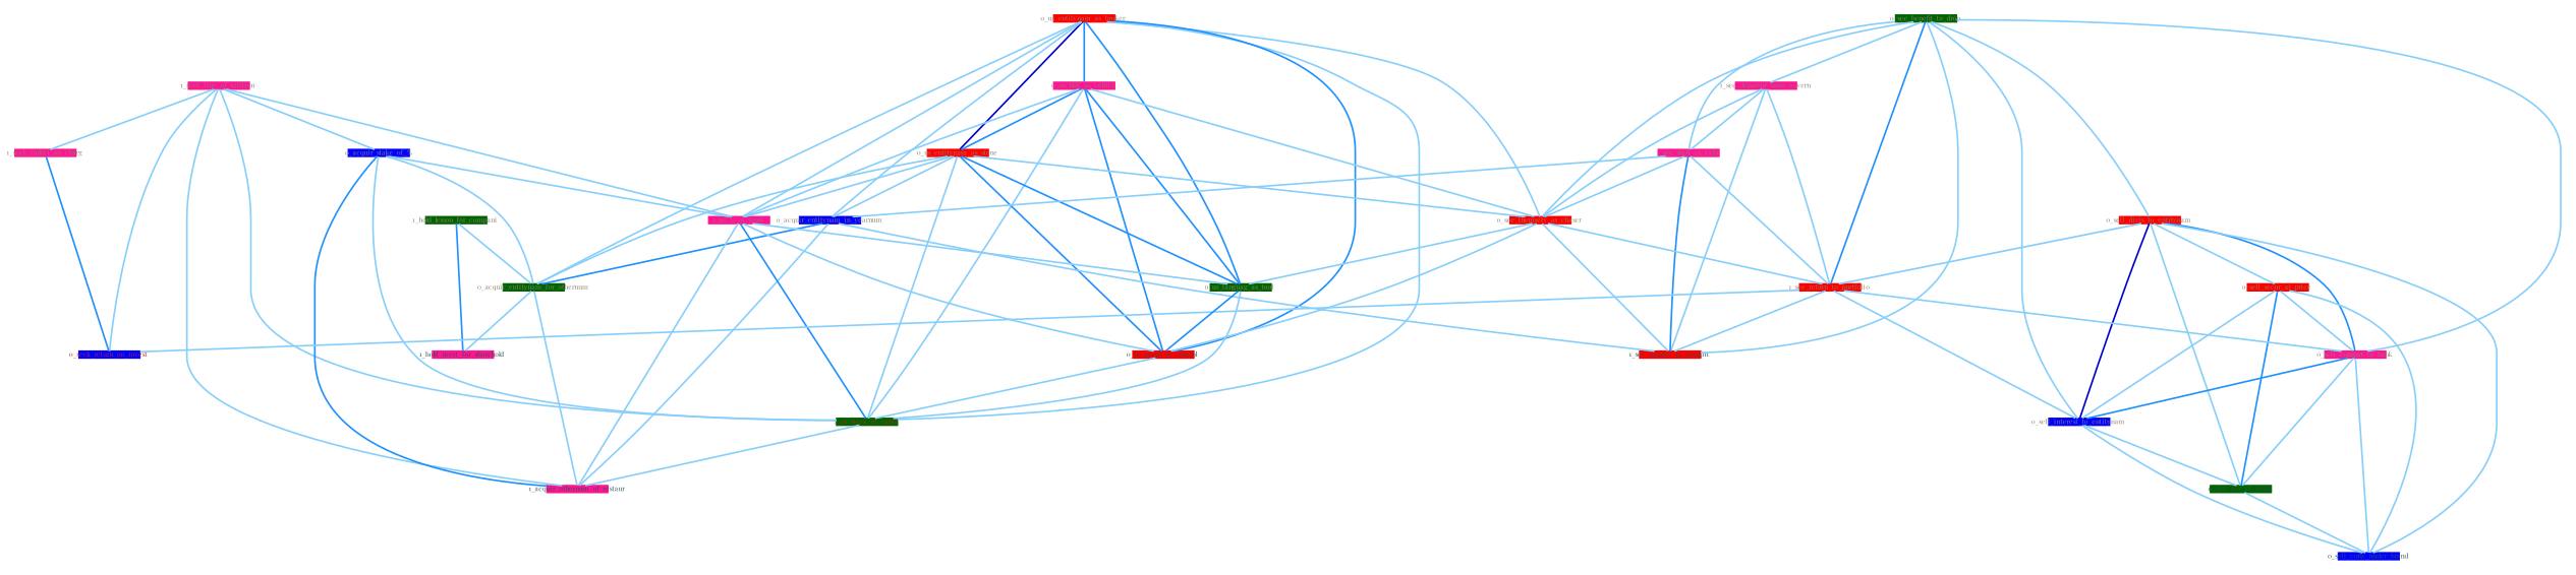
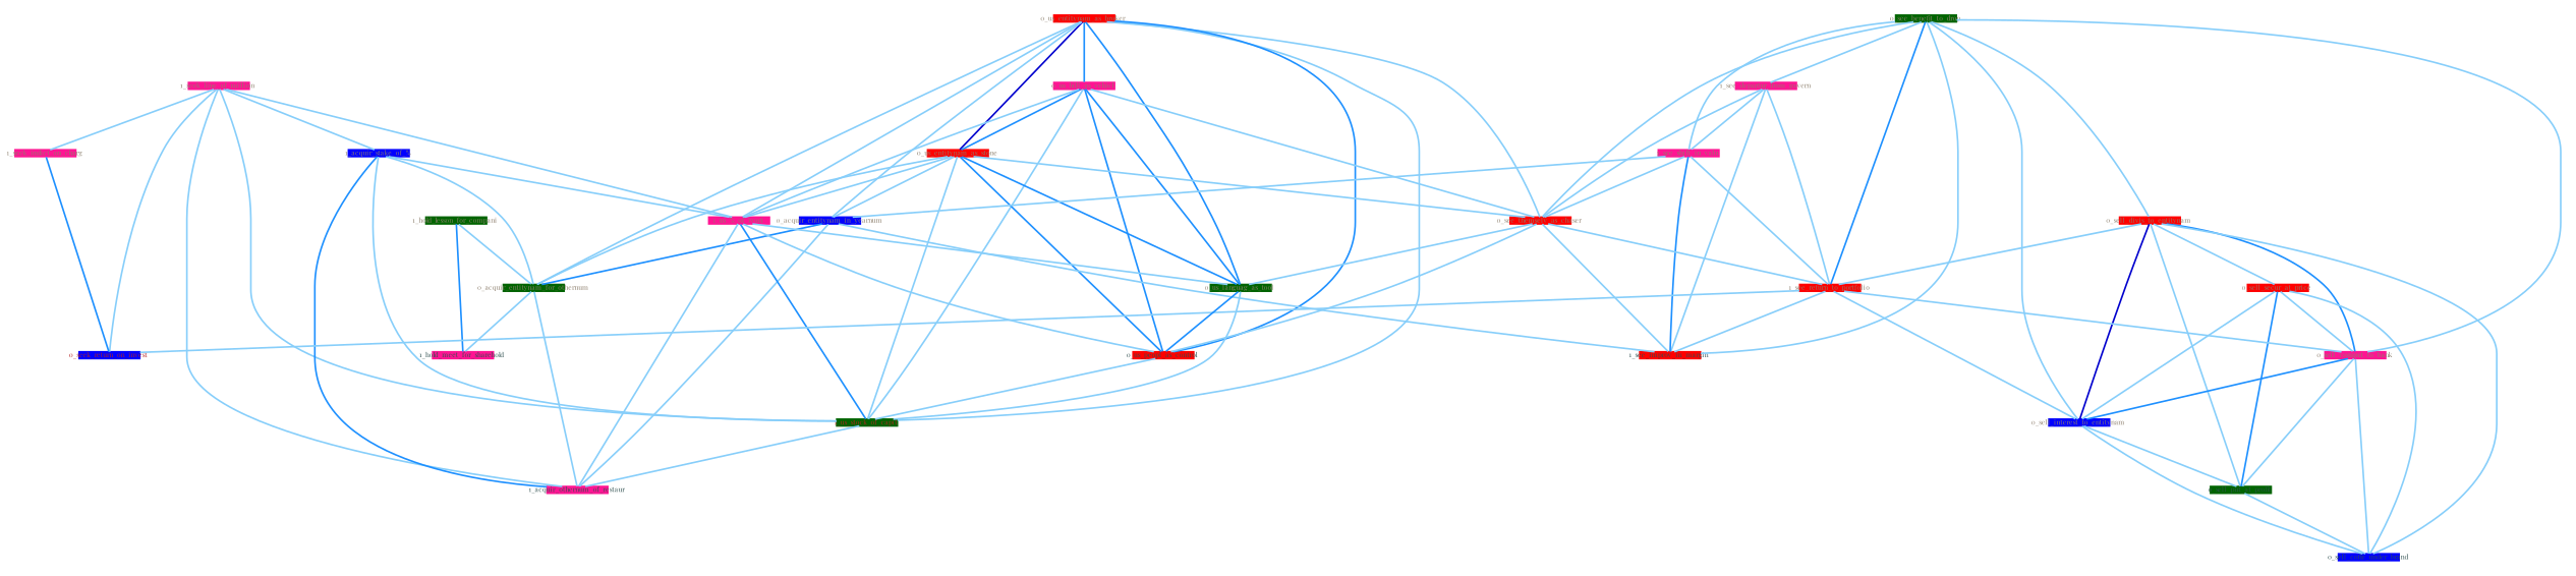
  graph {
    fontname="Playfair Display"
    node [color=deeppink fixedsize=true fontcolor="#8b7d6b" fontname="Playfair Display" fontsize=4 shape=polygon style=filled]
    edge [color="#87cefa" fontname="Playfair Display" w=1]
    "0_us_entitynam_as_broker " [color=red height=.06 width=.5]
    "0_us_bill_as_vehicl " [height=.06 width=.5]
    "1_hold_lesson_for_compani " [color=darkgreen height=.06 width=.5]
    "0_see_benefit_to_drop " [color=darkgreen height=.06 width=.5]
    "0_us_entitynam_as_stone " [color=red height=.06 width=.5]
    "1_seek_line_of_million " [height=.06 width=.5]
    "0_sell_divis_to_entitynam " [color=red height=.06 width=.5]
    "1_see_departur_from_govern " [height=.06 width=.5]
    "1_seek_indict_on_charg " [height=.06 width=.5]
    "1_see_shift_in_valu " [height=.06 width=.5]
    "0_sell_secur_at_price " [color=red height=.06 width=.5]
    "0_acquir_entitynam_in_yearnum " [color=blue height=.06 width=.5]
-   "1_acquir_stake_of_% " [color=blue height=.06 width=.5 label="0_acquir_stake_of_%"]
+   "1_acquir_stake_of_% " [color=blue height=.06 width=.5]
    "0_acquir_entitynam_for_othernum " [color=darkgreen height=.06 width=.5]
    "0_see_themselv_as_chaser " [color=red height=.06 width=.5]
    "1_us_%_of_ivori " [height=.06 width=.5]
    "1_see_return_to_portfolio " [color=red height=.06 width=.5]
    "0_sell_comput_to_bank " [height=.06 width=.5]
    "0_sell_interest_to_entitynam " [color=blue height=.06 width=.5]
    "0_us_languag_as_tool " [color=darkgreen height=.06 width=.5]
    "0_seek_return_on_invest " [color=blue fontcolor="#b22222" height=.06 width=.5]
    "1_us_stock_of_capit " [color=darkgreen fontcolor="#b22222" height=.06 width=.5]
    "0_us_peopl_as_control " [color=red fontcolor="#2f4f4f" height=.06 width=.5]
    "1_hold_meet_for_sharehold " [fontcolor="#2f4f4f" height=.06 width=.5]
    "1_see_improv_in_margin " [color=red fontcolor="#2f4f4f" height=.06 width=.5]
    "1_acquir_othernum_of_restaur " [fontcolor="#2f4f4f" height=.06 width=.5]
    "0_sell_put_at_profit " [color=darkgreen fontcolor="#2f4f4f" height=.06 width=.5]
    "0_sell_coffe_under_brand " [color=blue fontcolor="#2f4f4f" height=.06 width=.5]
    subgraph sub_1 {
      "0_us_entitynam_as_broker "
      "0_us_bill_as_vehicl "
      "1_hold_lesson_for_compani "
      "0_see_benefit_to_drop "
      "0_us_entitynam_as_stone "
      "1_seek_line_of_million "
      "0_sell_divis_to_entitynam "
      "1_see_departur_from_govern "
      "1_seek_indict_on_charg "
      "1_see_shift_in_valu "
      "0_sell_secur_at_price "
      "0_acquir_entitynam_in_yearnum "
      "1_acquir_stake_of_% "
      "0_acquir_entitynam_for_othernum "
      "0_see_themselv_as_chaser "
      "1_us_%_of_ivori "
      "1_see_return_to_portfolio "
      "0_sell_comput_to_bank "
      "0_sell_interest_to_entitynam "
      "0_us_languag_as_tool "
    }
    subgraph sub_2 {
      "0_seek_return_on_invest "
      "1_us_stock_of_capit "
    }
    "0_us_entitynam_as_broker " -- "0_us_bill_as_vehicl " [color="#1e90ff" w=2]
    "0_us_entitynam_as_broker " -- "0_us_entitynam_as_stone " [color="#0000cd" w=3]
    "0_us_entitynam_as_broker " -- "0_acquir_entitynam_in_yearnum "
    "0_us_entitynam_as_broker " -- "0_acquir_entitynam_for_othernum "
    "0_us_entitynam_as_broker " -- "0_see_themselv_as_chaser "
    "0_us_entitynam_as_broker " -- "1_us_%_of_ivori "
    "0_us_entitynam_as_broker " -- "0_us_languag_as_tool " [color="#1e90ff" w=2]
    "0_us_entitynam_as_broker " -- "1_us_stock_of_capit "
    "0_us_entitynam_as_broker " -- "0_us_peopl_as_control " [color="#1e90ff" w=2]
    "0_us_bill_as_vehicl " -- "0_us_entitynam_as_stone " [color="#1e90ff" w=2]
    "0_us_bill_as_vehicl " -- "0_see_themselv_as_chaser "
    "0_us_bill_as_vehicl " -- "1_us_%_of_ivori "
    "0_us_bill_as_vehicl " -- "0_us_languag_as_tool " [color="#1e90ff" w=2]
    "0_us_bill_as_vehicl " -- "1_us_stock_of_capit "
    "0_us_bill_as_vehicl " -- "0_us_peopl_as_control " [color="#1e90ff" w=2]
    "1_hold_lesson_for_compani " -- "0_acquir_entitynam_for_othernum "
    "1_hold_lesson_for_compani " -- "1_hold_meet_for_sharehold " [color="#1e90ff" w=2]
    "0_see_benefit_to_drop " -- "0_sell_divis_to_entitynam "
    "0_see_benefit_to_drop " -- "1_see_departur_from_govern "
    "0_see_benefit_to_drop " -- "1_see_shift_in_valu "
    "0_see_benefit_to_drop " -- "0_see_themselv_as_chaser "
    "0_see_benefit_to_drop " -- "1_see_return_to_portfolio " [color="#1e90ff" w=2]
    "0_see_benefit_to_drop " -- "0_sell_comput_to_bank "
    "0_see_benefit_to_drop " -- "0_sell_interest_to_entitynam "
    "0_see_benefit_to_drop " -- "1_see_improv_in_margin "
    "0_us_entitynam_as_stone " -- "0_acquir_entitynam_in_yearnum "
    "0_us_entitynam_as_stone " -- "0_acquir_entitynam_for_othernum "
    "0_us_entitynam_as_stone " -- "0_see_themselv_as_chaser "
    "0_us_entitynam_as_stone " -- "1_us_%_of_ivori "
    "0_us_entitynam_as_stone " -- "0_us_languag_as_tool " [color="#1e90ff" w=2]
    "0_us_entitynam_as_stone " -- "1_us_stock_of_capit "
    "0_us_entitynam_as_stone " -- "0_us_peopl_as_control " [color="#1e90ff" w=2]
    "1_seek_line_of_million " -- "1_seek_indict_on_charg "
    "1_seek_line_of_million " -- "1_acquir_stake_of_% "
    "1_seek_line_of_million " -- "1_us_%_of_ivori "
    "1_seek_line_of_million " -- "0_seek_return_on_invest "
    "1_seek_line_of_million " -- "1_us_stock_of_capit "
    "1_seek_line_of_million " -- "1_acquir_othernum_of_restaur "
    "0_sell_divis_to_entitynam " -- "0_sell_secur_at_price "
    "0_sell_divis_to_entitynam " -- "1_see_return_to_portfolio "
    "0_sell_divis_to_entitynam " -- "0_sell_comput_to_bank " [color="#1e90ff" w=2]
    "0_sell_divis_to_entitynam " -- "0_sell_interest_to_entitynam " [color="#0000cd" w=3]
    "0_sell_divis_to_entitynam " -- "0_sell_put_at_profit "
    "0_sell_divis_to_entitynam " -- "0_sell_coffe_under_brand "
    "1_see_departur_from_govern " -- "1_see_shift_in_valu "
    "1_see_departur_from_govern " -- "0_see_themselv_as_chaser "
    "1_see_departur_from_govern " -- "1_see_return_to_portfolio "
    "1_see_departur_from_govern " -- "1_see_improv_in_margin "
    "1_seek_indict_on_charg " -- "0_seek_return_on_invest " [color="#1e90ff" w=2]
    "1_see_shift_in_valu " -- "0_acquir_entitynam_in_yearnum "
    "1_see_shift_in_valu " -- "0_see_themselv_as_chaser "
    "1_see_shift_in_valu " -- "1_see_return_to_portfolio "
    "1_see_shift_in_valu " -- "1_see_improv_in_margin " [color="#1e90ff" w=2]
    "0_sell_secur_at_price " -- "0_sell_comput_to_bank "
    "0_sell_secur_at_price " -- "0_sell_interest_to_entitynam "
    "0_sell_secur_at_price " -- "0_sell_put_at_profit " [color="#1e90ff" w=2]
    "0_sell_secur_at_price " -- "0_sell_coffe_under_brand "
    "0_acquir_entitynam_in_yearnum " -- "0_acquir_entitynam_for_othernum " [color="#1e90ff" w=2]
    "0_acquir_entitynam_in_yearnum " -- "1_see_improv_in_margin "
    "0_acquir_entitynam_in_yearnum " -- "1_acquir_othernum_of_restaur "
    "1_acquir_stake_of_% " -- "0_acquir_entitynam_for_othernum "
    "1_acquir_stake_of_% " -- "1_us_%_of_ivori "
    "1_acquir_stake_of_% " -- "1_us_stock_of_capit "
    "1_acquir_stake_of_% " -- "1_acquir_othernum_of_restaur " [color="#1e90ff" w=2]
    "0_acquir_entitynam_for_othernum " -- "1_hold_meet_for_sharehold "
    "0_acquir_entitynam_for_othernum " -- "1_acquir_othernum_of_restaur "
    "0_see_themselv_as_chaser " -- "1_see_return_to_portfolio "
    "0_see_themselv_as_chaser " -- "0_us_languag_as_tool "
    "0_see_themselv_as_chaser " -- "0_us_peopl_as_control "
    "0_see_themselv_as_chaser " -- "1_see_improv_in_margin "
    "1_us_%_of_ivori " -- "0_us_languag_as_tool "
    "1_us_%_of_ivori " -- "1_us_stock_of_capit " [color="#1e90ff" w=2]
    "1_us_%_of_ivori " -- "0_us_peopl_as_control "
    "1_us_%_of_ivori " -- "1_acquir_othernum_of_restaur "
    "1_see_return_to_portfolio " -- "0_sell_comput_to_bank "
    "1_see_return_to_portfolio " -- "0_sell_interest_to_entitynam "
    "1_see_return_to_portfolio " -- "0_seek_return_on_invest "
    "1_see_return_to_portfolio " -- "1_see_improv_in_margin "
    "0_sell_comput_to_bank " -- "0_sell_interest_to_entitynam " [color="#1e90ff" w=2]
    "0_sell_comput_to_bank " -- "0_sell_put_at_profit "
    "0_sell_comput_to_bank " -- "0_sell_coffe_under_brand "
    "0_sell_interest_to_entitynam " -- "0_sell_put_at_profit "
    "0_sell_interest_to_entitynam " -- "0_sell_coffe_under_brand "
    "0_us_languag_as_tool " -- "1_us_stock_of_capit "
    "0_us_languag_as_tool " -- "0_us_peopl_as_control " [color="#1e90ff" w=2]
    "1_us_stock_of_capit " -- "1_acquir_othernum_of_restaur "
    "0_us_peopl_as_control " -- "1_us_stock_of_capit "
    "0_sell_put_at_profit " -- "0_sell_coffe_under_brand "
  }
